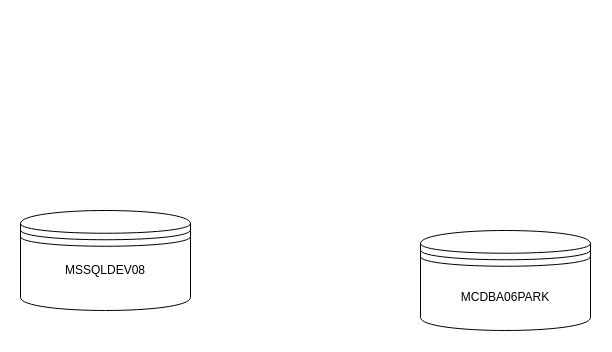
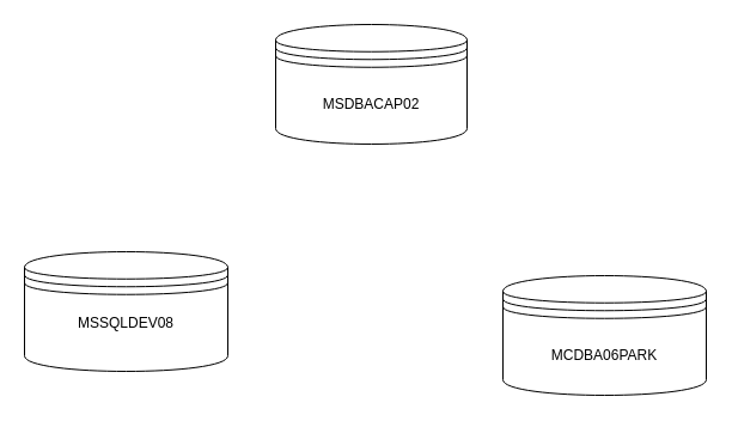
  <mxCell id="0" />
  <mxCell id="1" parent="0" />
+ <mxCell id="2" value="MSDBACAP02" style="shape=datastore;whiteSpace=wrap;html=1;" vertex="1" parent="1"><mxGeometry x="230" y="20" width="160" height="100" as="geometry" /></mxCell>
  <mxCell id="3" value="MSSQLDEV08&lt;div&gt;&lt;br&gt;&lt;/div&gt;" style="shape=datastore;whiteSpace=wrap;html=1;" vertex="1" parent="1"><mxGeometry x="20" y="210" width="170" height="100" as="geometry" /></mxCell>
  <mxCell id="4" value="MCDBA06PARK" style="shape=datastore;whiteSpace=wrap;html=1;" vertex="1" parent="1"><mxGeometry x="420" y="230" width="170" height="100" as="geometry" /></mxCell>
